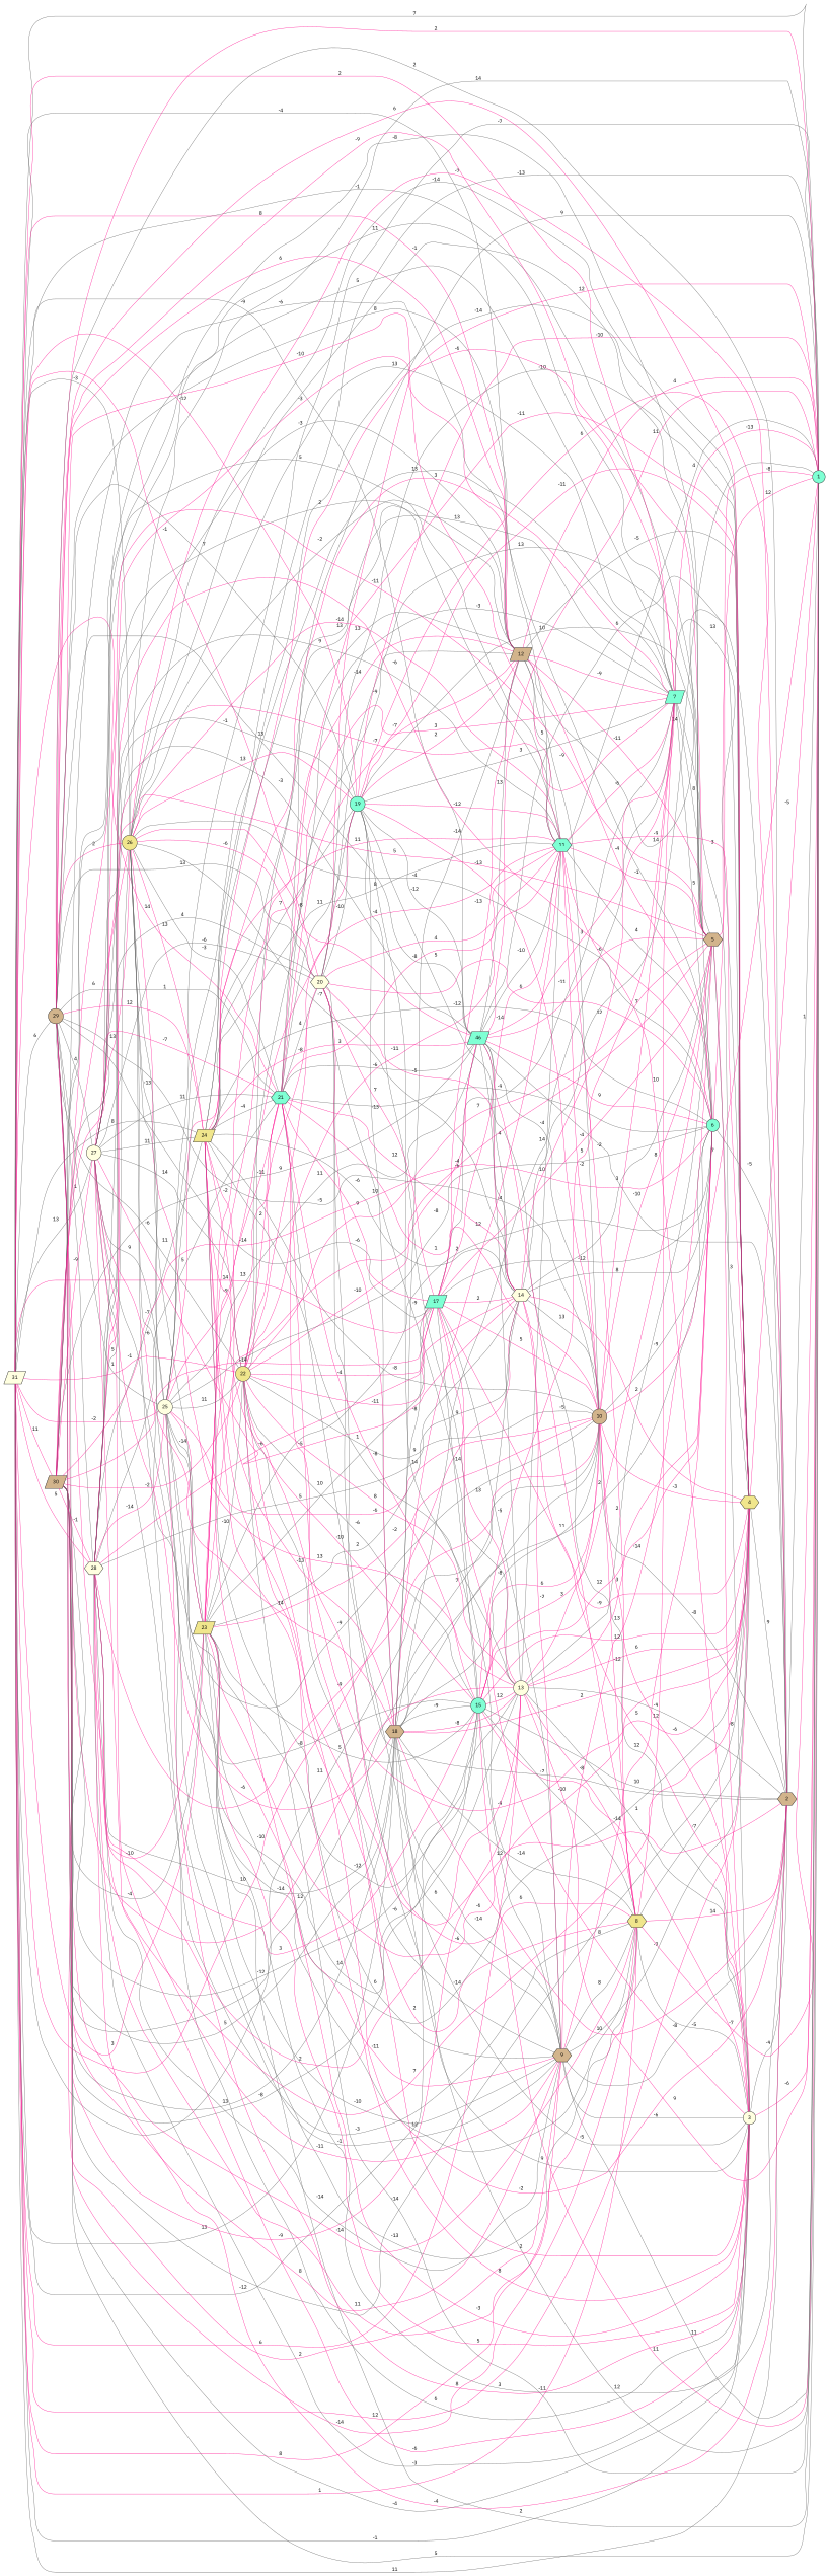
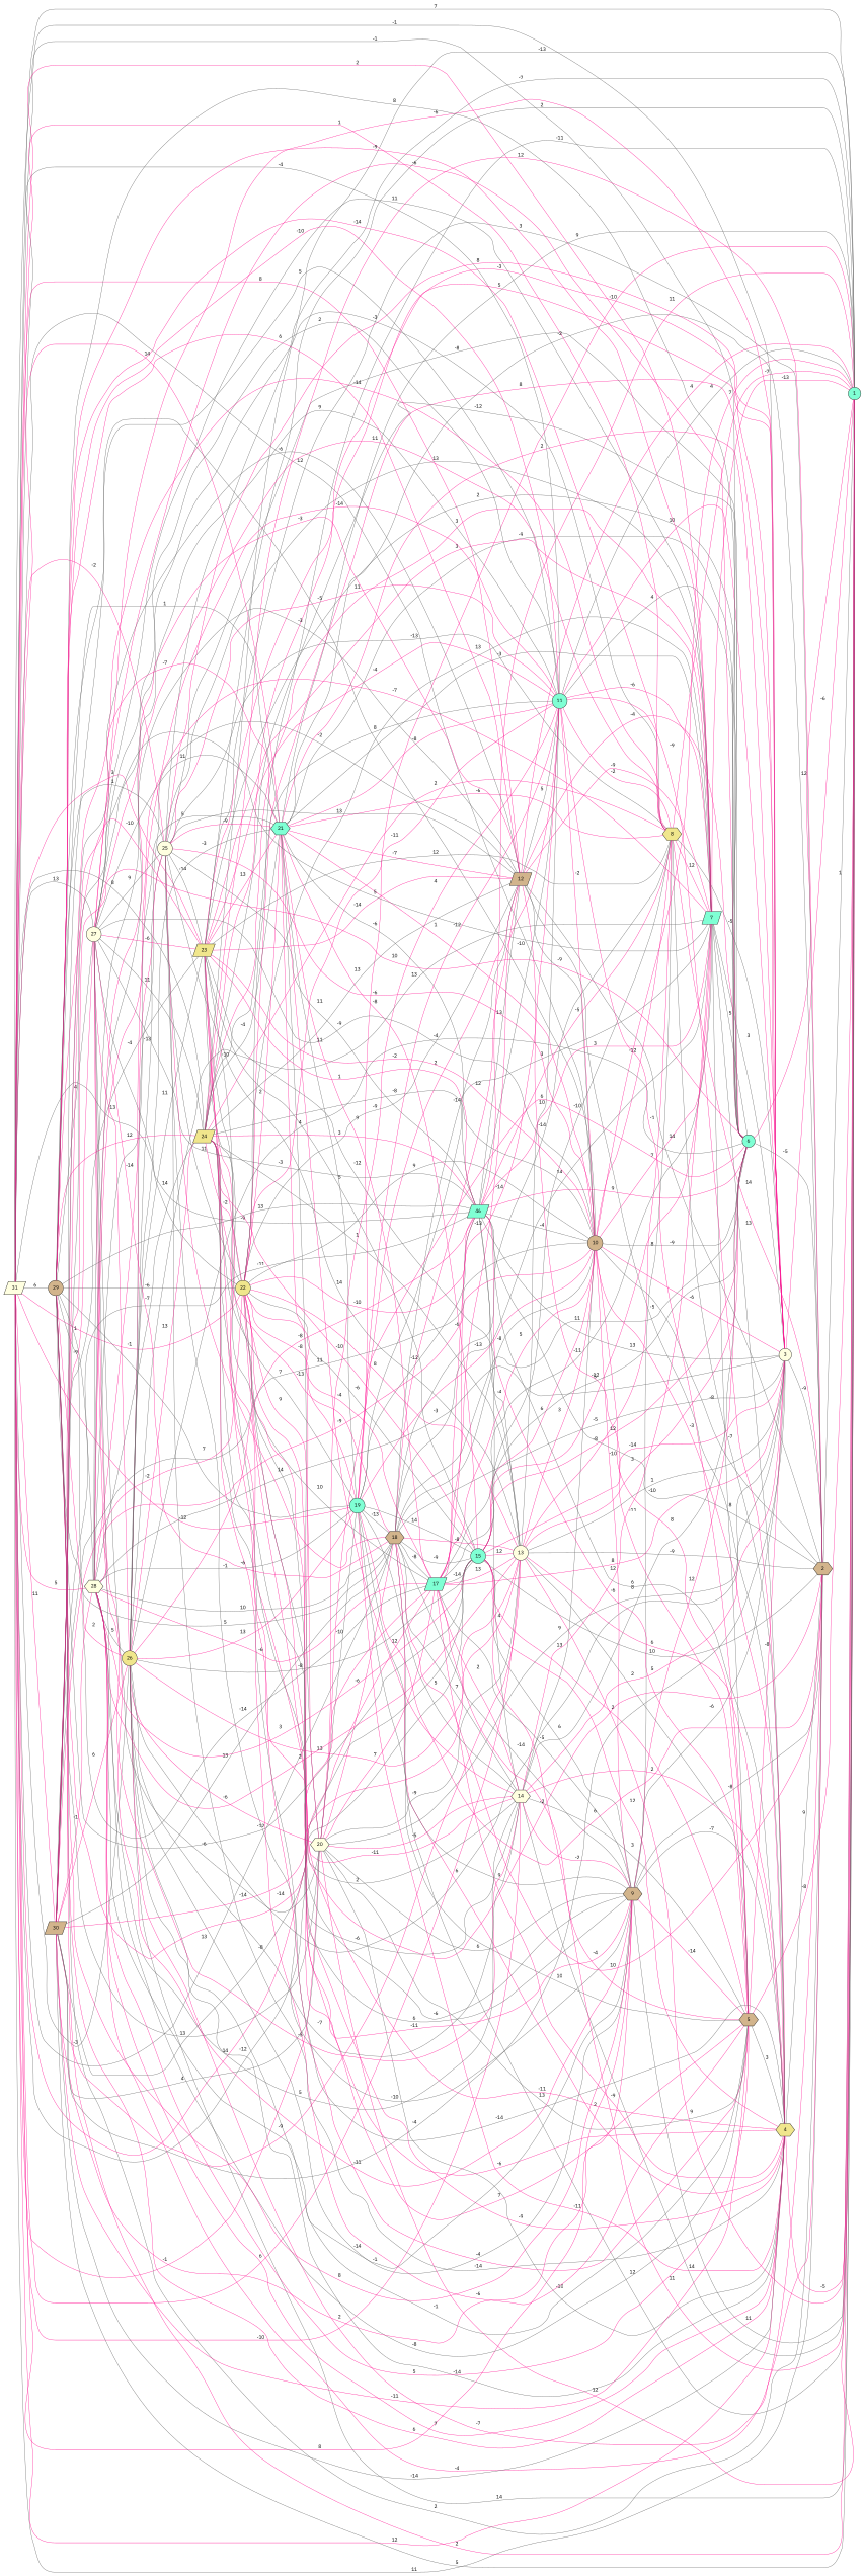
  graph {
    fontname="IBM Plex Sans"
    rankdir=LR
    node [fillcolor=aquamarine fontname="IBM Plex Sans" shape=circle style=filled]
    edge [color=gray40 fontname="IBM Plex Sans"]
    31 [fillcolor=lightyellow shape=parallelogram]
    1
    2 [fillcolor=tan shape=hexagon]
    3 [fillcolor=lightyellow]
    4 [fillcolor=khaki shape=hexagon]
    6
    7 [shape=parallelogram]
    8 [fillcolor=khaki shape=hexagon]
    9 [fillcolor=tan shape=hexagon]
    10 [fillcolor=tan]
-   11 [shape=hexagon]
+   11
    12 [fillcolor=tan shape=parallelogram]
    13 [fillcolor=lightyellow]
    14 [fillcolor=lightyellow shape=hexagon]
    15
    n16 [label=46 shape=parallelogram]
    17 [shape=parallelogram]
    18 [fillcolor=tan shape=hexagon]
    19
    20 [fillcolor=lightyellow shape=hexagon]
    21 [shape=hexagon]
    22 [fillcolor=khaki]
    23 [fillcolor=khaki shape=parallelogram]
    24 [fillcolor=khaki shape=parallelogram]
    25 [fillcolor=lightyellow]
    26 [fillcolor=khaki]
    27 [fillcolor=lightyellow]
    28 [fillcolor=lightyellow shape=hexagon]
    29 [fillcolor=tan]
    30 [fillcolor=tan shape=parallelogram]
    5 [fillcolor=tan shape=hexagon]
    31 -- 1 [label=7]
    31 -- 2 [label=11]
    31 -- 3 [label=-1]
    31 -- 4 [color=deeppink label=12]
    31 -- 6 [label=-1]
    31 -- 7 [color=deeppink label=2]
    31 -- 8 [color=deeppink label=1]
    31 -- 9 [color=deeppink label=8]
    31 -- 10 [label=12]
    31 -- 11 [label=-4]
    31 -- 12 [color=deeppink label=8]
    31 -- 13 [color=deeppink label=6]
    31 -- 14 [color=deeppink label=-10]
    31 -- 15 [label=-12]
    31 -- n16 [label=-9]
    31 -- 17 [color=deeppink label=14]
    31 -- 18 [label=13]
    31 -- 19 [color=deeppink label=-12]
    31 -- 20 [color=deeppink label=-1]
    31 -- 21 [color=deeppink label=14]
    31 -- 22 [color=deeppink label=-1]
    31 -- 23 [color=deeppink label=3]
    31 -- 24 [label=8]
    31 -- 25 [color=deeppink label=-2]
    31 -- 26 [label=-3]
    31 -- 27 [label=13]
    31 -- 28 [color=deeppink label=5]
    31 -- 29 [label=6]
    31 -- 30 [color=deeppink label=11]
    2 -- 1 [label=1]
    3 -- 1 [color=deeppink label=-6]
    3 -- 2 [label=-9]
    4 -- 1 [color=deeppink label=-5]
    4 -- 2 [label=9]
    6 -- 1 [color=deeppink label=12]
    6 -- 2 [label=-5]
    7 -- 1 [color=deeppink label=-13]
    7 -- 3 [label=3]
    7 -- 4 [label=13]
    7 -- 6 [label=5]
    7 -- 5 [label=8]
    8 -- 1 [color=deeppink label=-7]
    8 -- 2 [color=deeppink label=14]
    8 -- 3 [label=-5]
    8 -- 4 [label=-7]
    8 -- 7 [color=deeppink label=12]
    9 -- 1 [label=11]
    9 -- 2 [label=-8]
    9 -- 3 [label=-6]
    9 -- 4 [label=-7]
    9 -- 6 [color=deeppink label=12]
    9 -- 8 [label=8]
    9 -- 5 [color=deeppink label=-14]
    10 -- 1 [color=deeppink label=7]
    10 -- 2 [label=-8]
    10 -- 3 [color=deeppink label=-6]
    10 -- 4 [color=deeppink label=-3]
    10 -- 6 [label=-9]
    10 -- 7 [color=deeppink label=7]
    10 -- 8 [color=deeppink label=-12]
+   10 -- 9 [color=deeppink label=-10]
    10 -- 5 [color=deeppink label=8]
    11 -- 1 [label=4]
    11 -- 3 [color=deeppink label=10]
    11 -- 4 [color=deeppink label=-9]
    11 -- 6 [label=4]
    11 -- 7 [color=deeppink label=-6]
    11 -- 8 [color=deeppink label=-2]
    11 -- 10 [color=deeppink label=-2]
    11 -- 5 [color=deeppink label=-1]
    12 -- 1 [color=deeppink label=4]
    12 -- 2 [label=14]
    12 -- 4 [label=-5]
    12 -- 6 [color=deeppink label=-4]
    12 -- 7 [color=deeppink label=-9]
    12 -- 10 [label=-9]
    12 -- 11 [label=5]
    12 -- 5 [color=deeppink label=-11]
    13 -- 1 [color=deeppink label=9]
    13 -- 2 [label=-9]
    13 -- 3 [label=1]
    13 -- 4 [color=deeppink label=6]
    13 -- 6 [color=deeppink label=3]
    13 -- 8 [color=deeppink label=-8]
    13 -- 10 [color=deeppink label=3]
    13 -- 11 [label=10]
    13 -- 5 [label=2]
    14 -- 1 [label=14]
    14 -- 3 [color=deeppink label=5]
    14 -- 4 [color=deeppink label=2]
    14 -- 6 [label=8]
    14 -- 7 [color=deeppink label=12]
    14 -- 9 [color=deeppink label=-2]
    14 -- 10 [label=13]
    14 -- 5 [label=3]
    15 -- 1 [color=deeppink label=11]
    15 -- 2 [label=10]
    15 -- 3 [color=deeppink label=-14]
    15 -- 4 [color=deeppink label=12]
    15 -- 6 [color=deeppink label=12]
    15 -- 7 [color=deeppink label=5]
    15 -- 8 [label=-10]
    15 -- 9 [label=6]
    15 -- 10 [color=deeppink label=6]
    15 -- 13 [color=deeppink label=12]
    15 -- 5 [color=deeppink label=2]
    n16 -- 1 [color=deeppink label=11]
    n16 -- 2 [label=-10]
    n16 -- 3 [label=13]
    n16 -- 4 [label=6]
    n16 -- 6 [color=deeppink label=9]
    n16 -- 7 [color=deeppink label=3]
    n16 -- 8 [color=deeppink label=-5]
    n16 -- 10 [label=-4]
    n16 -- 11 [label=-10]
    n16 -- 12 [label=13]
    n16 -- 13 [label=-4]
    n16 -- 14 [label=4]
    n16 -- 5 [color=deeppink label=-6]
    17 -- 3 [color=deeppink label=8]
    17 -- 4 [color=deeppink label=-9]
    17 -- 6 [label=-12]
    17 -- 7 [label=-11]
    17 -- 9 [label=-5]
    17 -- 10 [color=deeppink label=5]
    17 -- 11 [color=deeppink label=-14]
    17 -- 12 [color=deeppink label=-13]
    17 -- 13 [color=deeppink label=13]
    17 -- 14 [color=deeppink label=2]
    17 -- 15 [label=-14]
    17 -- n16 [color=deeppink label=-6]
    17 -- 5 [color=deeppink label=-4]
    18 -- 1 [label=12]
    18 -- 2 [color=deeppink label=10]
    18 -- 3 [label=-5]
    18 -- 4 [color=deeppink label=2]
    18 -- 6 [label=11]
    18 -- 7 [label=14]
    18 -- 8 [label=-14]
    18 -- 9 [label=-14]
    18 -- 10 [label=-8]
    18 -- 11 [color=deeppink label=12]
    18 -- 12 [label=-14]
    18 -- 13 [color=deeppink label=-8]
    18 -- 14 [label=7]
    18 -- 15 [label=-9]
    18 -- 17 [label=-8]
    19 -- 1 [color=deeppink label=-10]
    19 -- 2 [color=deeppink label=6]
    19 -- 4 [color=deeppink label=-11]
    19 -- 7 [label=3]
    19 -- 9 [label=9]
    19 -- 10 [color=deeppink label=-13]
    19 -- 11 [color=deeppink label=-12]
    19 -- 12 [color=deeppink label=2]
    19 -- 14 [label=5]
    19 -- 15 [label=14]
    19 -- n16 [label=-12]
    19 -- 18 [label=-13]
    19 -- 5 [label=10]
    20 -- 1 [color=deeppink label=12]
    20 -- 3 [label=9]
    20 -- 4 [label=-10]
    20 -- 6 [color=deeppink label=6]
    20 -- 9 [label=6]
    20 -- 11 [color=deeppink label=4]
    20 -- 13 [label=-9]
    20 -- 14 [color=deeppink label=-5]
    20 -- 17 [color=deeppink label=7]
    20 -- 18 [color=deeppink label=-6]
    20 -- 19 [label=-10]
    20 -- 5 [label=13]
    21 -- 1 [label=9]
    21 -- 2 [label=-2]
    21 -- 3 [color=deeppink label=2]
    21 -- 4 [color=deeppink label=-11]
    21 -- 6 [label=-9]
    21 -- 7 [label=-3]
    21 -- 8 [color=deeppink label=-6]
    21 -- 10 [color=deeppink label=1]
    21 -- 11 [color=deeppink label=-8]
    21 -- 12 [color=deeppink label=-7]
    21 -- 14 [color=deeppink label=12]
    21 -- 15 [color=deeppink label=-8]
    21 -- n16 [label=-6]
    21 -- 17 [color=deeppink label=9]
    21 -- 19 [label=11]
    21 -- 20 [label=4]
    22 -- 1 [label=-11]
    22 -- 2 [color=deeppink label=-2]
    22 -- 3 [color=deeppink label=8]
    22 -- 4 [color=deeppink label=-9]
    22 -- 7 [label=13]
    22 -- 9 [label=-6]
    22 -- 10 [label=9]
    22 -- 11 [color=deeppink label=-11]
    22 -- 12 [label=-9]
    22 -- 13 [color=deeppink label=8]
    22 -- 14 [color=deeppink label=-11]
    22 -- 15 [label=-6]
    22 -- n16 [color=deeppink label=-10]
    22 -- 17 [color=deeppink label=-4]
    22 -- 19 [color=deeppink label=-8]
    22 -- 20 [color=deeppink label=9]
    22 -- 21 [color=deeppink label=2]
    22 -- 5 [color=deeppink label=7]
    23 -- 1 [label=2]
    23 -- 2 [label=3]
    23 -- 3 [color=deeppink label=5]
    23 -- 4 [color=deeppink label=-6]
    23 -- 6 [label=2]
    23 -- 7 [color=deeppink label=3]
    23 -- 8 [label=12]
    23 -- 9 [color=deeppink label=-11]
    23 -- 10 [color=deeppink label=-2]
    23 -- 11 [color=deeppink label=-4]
    23 -- 12 [color=deeppink label=-14]
    23 -- 13 [label=-12]
    23 -- 14 [label=2]
    23 -- 15 [label=5]
+   23 -- n16 [color=deeppink label=1]
    23 -- 17 [label=10]
    23 -- 21 [color=deeppink label=13]
    23 -- 22 [label=-10]
    23 -- 5 [color=deeppink label=-4]
    24 -- 1 [label=-13]
    24 -- 2 [color=deeppink label=12]
    24 -- 3 [color=deeppink label=-3]
    24 -- 4 [label=-14]
    24 -- 6 [label=-12]
    24 -- 7 [color=deeppink label=3]
    24 -- 8 [color=deeppink label=2]
    24 -- 9 [label=6]
    24 -- 10 [label=-8]
    24 -- 11 [label=8]
    24 -- 12 [label=13]
    24 -- 13 [label=1]
    24 -- 14 [label=-6]
    24 -- 15 [color=deeppink label=-10]
    24 -- n16 [color=deeppink label=3]
    24 -- 18 [color=deeppink label=-13]
    24 -- 19 [label=7]
    24 -- 21 [label=-4]
    24 -- 22 [color=deeppink label=-2]
    24 -- 5 [color=deeppink label=-6]
    25 -- 1 [label=-7]
    25 -- 3 [color=deeppink label=8]
    25 -- 4 [label=-14]
    25 -- 6 [label=-8]
    25 -- 7 [label=13]
    25 -- 8 [label=-13]
    25 -- 9 [label=-10]
    25 -- 10 [color=deeppink label=-6]
    25 -- 11 [color=deeppink label=11]
    25 -- 12 [label=13]
    25 -- 13 [label=14]
    25 -- n16 [label=11]
    25 -- 18 [color=deeppink label=14]
    25 -- 21 [color=deeppink label=-9]
    25 -- 22 [label=11]
    25 -- 23 [label=-14]
    26 -- 1 [label=14]
    26 -- 2 [color=deeppink label=-7]
    26 -- 3 [label=6]
    26 -- 4 [label=-14]
    26 -- 6 [label=-4]
    26 -- 7 [label=13]
    26 -- 9 [label=-1]
    26 -- 11 [color=deeppink label=-14]
    26 -- 12 [label=-2]
    26 -- 13 [color=deeppink label=13]
    26 -- 14 [label=-7]
    26 -- 15 [label=-8]
    26 -- n16 [color=deeppink label=-8]
    26 -- 19 [color=deeppink label=13]
    26 -- 20 [color=deeppink label=-6]
    26 -- 21 [label=-3]
    26 -- 23 [label=11]
    26 -- 24 [color=deeppink label=13]
    26 -- 25 [label=-13]
    26 -- 5 [label=-1]
    27 -- 3 [color=deeppink label=-6]
    27 -- 6 [color=deeppink label=-6]
    27 -- 7 [label=11]
    27 -- 8 [label=-3]
    27 -- 9 [color=deeppink label=-11]
    27 -- 10 [label=-9]
    27 -- 11 [label=2]
    27 -- 12 [color=deeppink label=-3]
    27 -- 14 [color=deeppink label=-5]
    27 -- n16 [label=-3]
    27 -- 18 [color=deeppink label=-6]
    27 -- 20 [label=-6]
    27 -- 21 [label=11]
    27 -- 22 [label=14]
    27 -- 23 [color=deeppink label=-6]
    27 -- 24 [label=11]
    27 -- 25 [label=9]
    27 -- 26 [color=deeppink label=13]
    27 -- 5 [label=-8]
    28 -- 2 [color=deeppink label=-4]
    28 -- 3 [label=-3]
    28 -- 4 [color=deeppink label=7]
    28 -- 7 [color=deeppink label=-7]
    28 -- 8 [color=deeppink label=11]
    28 -- 9 [label=-14]
    28 -- 10 [color=deeppink label=-9]
    28 -- 11 [label=9]
    28 -- 12 [label=-3]
    28 -- 13 [color=deeppink label=2]
    28 -- 14 [label=5]
    28 -- 15 [color=deeppink label=3]
    28 -- 17 [color=deeppink label=-6]
    28 -- 18 [label=10]
    28 -- 19 [label=-1]
    28 -- 21 [label=5]
    28 -- 24 [label=-7]
    28 -- 25 [color=deeppink label=-14]
    28 -- 26 [label=5]
    28 -- 5 [color=deeppink label=5]
    29 -- 1 [color=deeppink label=2]
    29 -- 2 [label=2]
    29 -- 4 [color=deeppink label=6]
    29 -- 6 [label=8]
    29 -- 7 [color=deeppink label=-9]
    29 -- 8 [color=deeppink label=-14]
    29 -- 9 [color=deeppink label=8]
    29 -- 10 [label=-5]
    29 -- 11 [color=deeppink label=-10]
    29 -- 12 [color=deeppink label=6]
    29 -- 13 [color=deeppink label=-14]
    29 -- 15 [label=-12]
    29 -- n16 [label=13]
    29 -- 17 [label=-14]
    29 -- 18 [label=5]
    29 -- 19 [label=7]
    29 -- 20 [label=13]
    29 -- 21 [label=1]
    29 -- 22 [label=-6]
    29 -- 23 [color=deeppink label=-10]
    29 -- 24 [color=deeppink label=12]
    29 -- 25 [label=1]
    29 -- 26 [color=deeppink label=2]
    29 -- 27 [label=4]
    29 -- 28 [label=1]
    30 -- 1 [label=5]
    30 -- 3 [label=-4]
    30 -- 4 [label=-14]
    30 -- 6 [color=deeppink label=10]
    30 -- 7 [label=5]
    30 -- 8 [color=deeppink label=-14]
    30 -- 9 [color=deeppink label=2]
    30 -- 10 [label=11]
    30 -- 11 [label=5]
    30 -- 12 [label=-6]
    30 -- 13 [color=deeppink label=-9]
    30 -- 15 [label=-8]
    30 -- n16 [label=-11]
    30 -- 17 [color=deeppink label=-14]
    30 -- 18 [label=13]
    30 -- 20 [label=4]
    30 -- 21 [color=deeppink label=-7]
    30 -- 22 [color=deeppink label=-2]
    30 -- 23 [label=-4]
    30 -- 26 [color=deeppink label=6]
    30 -- 27 [color=deeppink label=-9]
    30 -- 28 [color=deeppink label=-1]
    30 -- 5 [color=deeppink label=-11]
    5 -- 1 [color=deeppink label=-8]
    5 -- 3 [color=deeppink label=-8]
    5 -- 4 [label=3]
  }
